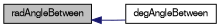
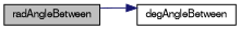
  digraph {
    rankdir=LR
    node [color=black fontname=FreeSans fontsize=10 shape=record]
    n1 [fillcolor=grey75 fontcolor=black height=0.2 label=radAngleBetween style=filled width=0.4]
    n2 [height=0.2 label=degAngleBetween width=0.4]
-   n1 -> n2 [color=midnightblue dir=back fontname=FreeSans fontsize=10 labelfontname=FreeSans labelfontsize=10 style=solid]
+   n2 -> n1 [color=midnightblue dir=back fontname=FreeSans fontsize=10 labelfontname=FreeSans labelfontsize=10 style=solid]
  }
